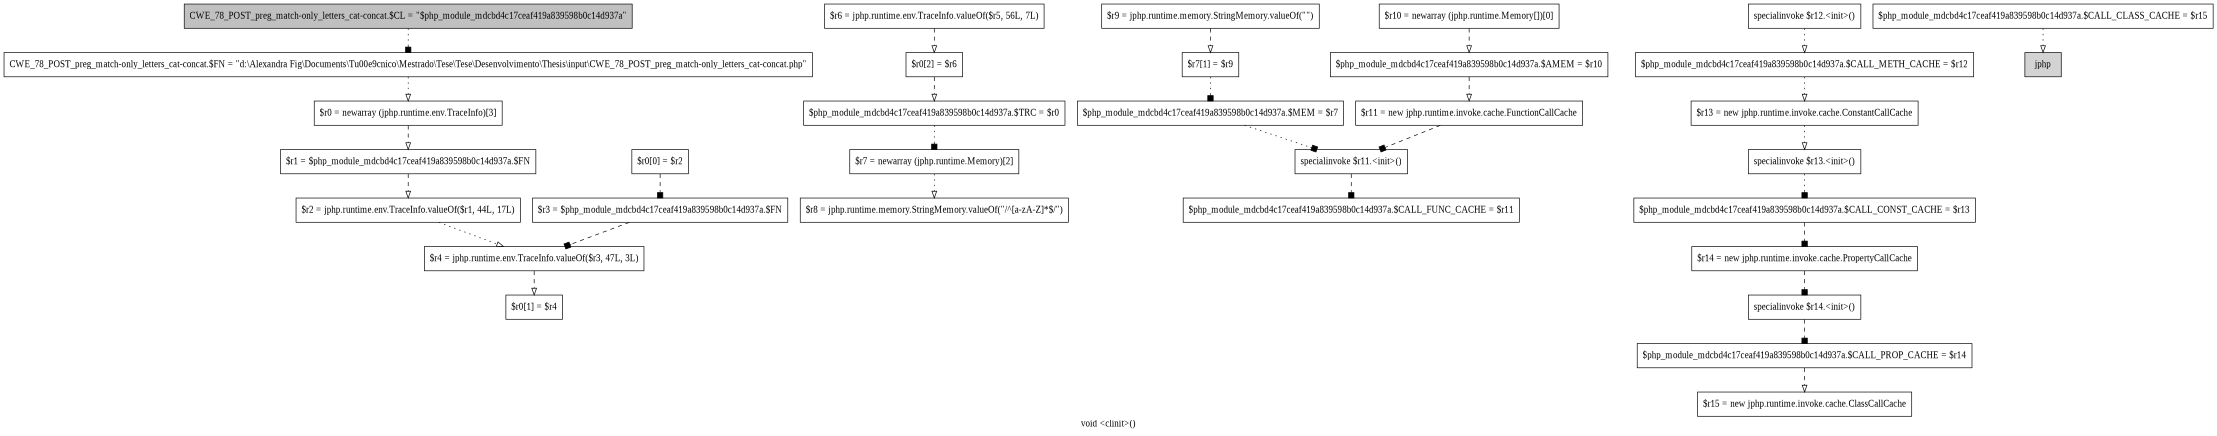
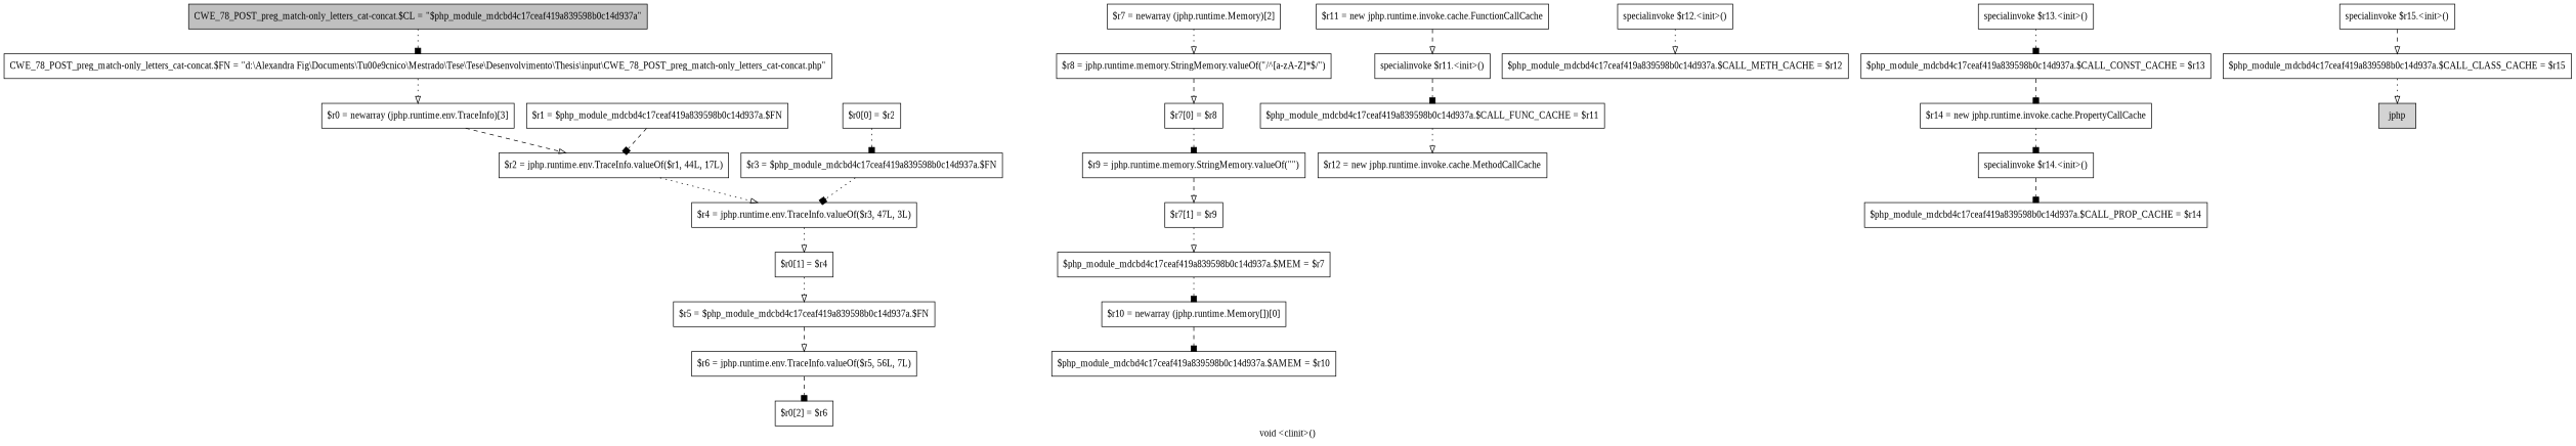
  digraph {
    fontname="Liberation Serif"
    label="void <clinit>()"
    node [fontname="Liberation Serif" shape=box]
    edge [arrowhead=onormal fontname="Liberation Serif" style=dotted]
    n1 [fillcolor=gray label="CWE_78_POST_preg_match-only_letters_cat-concat.$CL = \"$php_module_mdcbd4c17ceaf419a839598b0c14d937a\"" style=filled]
    n2 [label="CWE_78_POST_preg_match-only_letters_cat-concat.$FN = \"d:\\Alexandra Fig\\Documents\\T\u00e9cnico\\Mestrado\\Tese\\Tese\\Desenvolvimento\\Thesis\\input\\CWE_78_POST_preg_match-only_letters_cat-concat.php\""]
    n3 [label="$r0 = newarray (jphp.runtime.env.TraceInfo)[3]"]
    n4 [label="$r1 = $php_module_mdcbd4c17ceaf419a839598b0c14d937a.$FN"]
    n5 [label="$r2 = jphp.runtime.env.TraceInfo.valueOf($r1, 44L, 17L)"]
    n6 [label="$r4 = jphp.runtime.env.TraceInfo.valueOf($r3, 47L, 3L)"]
    n7 [label="$r0[0] = $r2"]
    n8 [label="$r3 = $php_module_mdcbd4c17ceaf419a839598b0c14d937a.$FN"]
    n9 [label="$r0[1] = $r4"]
+   n10 [label="$r5 = $php_module_mdcbd4c17ceaf419a839598b0c14d937a.$FN"]
    n11 [label="$r6 = jphp.runtime.env.TraceInfo.valueOf($r5, 56L, 7L)"]
    n12 [label="$r0[2] = $r6"]
-   n13 [label="$php_module_mdcbd4c17ceaf419a839598b0c14d937a.$TRC = $r0"]
    n14 [label="$r7 = newarray (jphp.runtime.Memory)[2]"]
    n15 [label="$r8 = jphp.runtime.memory.StringMemory.valueOf(\"/^[a-zA-Z]*$/\")"]
+   n16 [label="$r7[0] = $r8"]
    n17 [label="$r9 = jphp.runtime.memory.StringMemory.valueOf(\"\")"]
    n18 [label="$r7[1] = $r9"]
    n19 [label="$php_module_mdcbd4c17ceaf419a839598b0c14d937a.$MEM = $r7"]
    n20 [label="$r10 = newarray (jphp.runtime.Memory[])[0]"]
    n21 [label="$php_module_mdcbd4c17ceaf419a839598b0c14d937a.$AMEM = $r10"]
    n22 [label="$r11 = new jphp.runtime.invoke.cache.FunctionCallCache"]
    n23 [label="specialinvoke $r11.<init>()"]
    n24 [label="$php_module_mdcbd4c17ceaf419a839598b0c14d937a.$CALL_FUNC_CACHE = $r11"]
+   n25 [label="$r12 = new jphp.runtime.invoke.cache.MethodCallCache"]
    n26 [label="specialinvoke $r12.<init>()"]
    n27 [label="$php_module_mdcbd4c17ceaf419a839598b0c14d937a.$CALL_METH_CACHE = $r12"]
-   n28 [label="$r13 = new jphp.runtime.invoke.cache.ConstantCallCache"]
    n29 [label="specialinvoke $r13.<init>()"]
    n30 [label="$php_module_mdcbd4c17ceaf419a839598b0c14d937a.$CALL_CONST_CACHE = $r13"]
    n31 [label="$r14 = new jphp.runtime.invoke.cache.PropertyCallCache"]
    n32 [label="specialinvoke $r14.<init>()"]
    n33 [label="$php_module_mdcbd4c17ceaf419a839598b0c14d937a.$CALL_PROP_CACHE = $r14"]
-   n34 [label="$r15 = new jphp.runtime.invoke.cache.ClassCallCache"]
+   n35 [label="specialinvoke $r15.<init>()"]
    n36 [label="$php_module_mdcbd4c17ceaf419a839598b0c14d937a.$CALL_CLASS_CACHE = $r15"]
    n37 [fillcolor=lightgray label=jphp style=filled]
    n1 -> n2 [arrowhead=box]
    n2 -> n3
-   n3 -> n4 [style=dashed]
-   n4 -> n5 [style=dashed]
+   n3 -> n5 [style=dashed]
+   n4 -> n5 [arrowhead=box style=dashed]
    n5 -> n6
-   n6 -> n9 [style=dashed]
-   n7 -> n8 [arrowhead=box style=dashed]
-   n8 -> n6 [arrowhead=box style=dashed]
-   n11 -> n12 [style=dashed]
-   n12 -> n13 [style=dashed]
-   n13 -> n14 [arrowhead=box]
+   n6 -> n9
+   n7 -> n8 [arrowhead=box]
+   n8 -> n6 [arrowhead=box]
+   n9 -> n10
+   n10 -> n11 [style=dashed]
+   n11 -> n12 [arrowhead=box style=dashed]
    n14 -> n15
+   n15 -> n16 [style=dashed]
+   n16 -> n17 [arrowhead=box]
    n17 -> n18 [style=dashed]
-   n18 -> n19 [arrowhead=box]
-   n19 -> n23 [arrowhead=box]
-   n20 -> n21 [style=dashed]
-   n21 -> n22 [style=dashed]
-   n22 -> n23 [arrowhead=box style=dashed]
+   n18 -> n19
+   n19 -> n20 [arrowhead=box]
+   n20 -> n21 [arrowhead=box style=dashed]
+   n22 -> n23 [style=dashed]
    n23 -> n24 [arrowhead=box style=dashed]
+   n24 -> n25
    n26 -> n27
-   n27 -> n28
-   n28 -> n29
    n29 -> n30 [arrowhead=box]
    n30 -> n31 [arrowhead=box style=dashed]
-   n31 -> n32 [arrowhead=box style=dashed]
+   n31 -> n32 [arrowhead=box]
    n32 -> n33 [arrowhead=box style=dashed]
-   n33 -> n34 [style=dashed]
+   n35 -> n36 [style=dashed]
    n36 -> n37
  }
